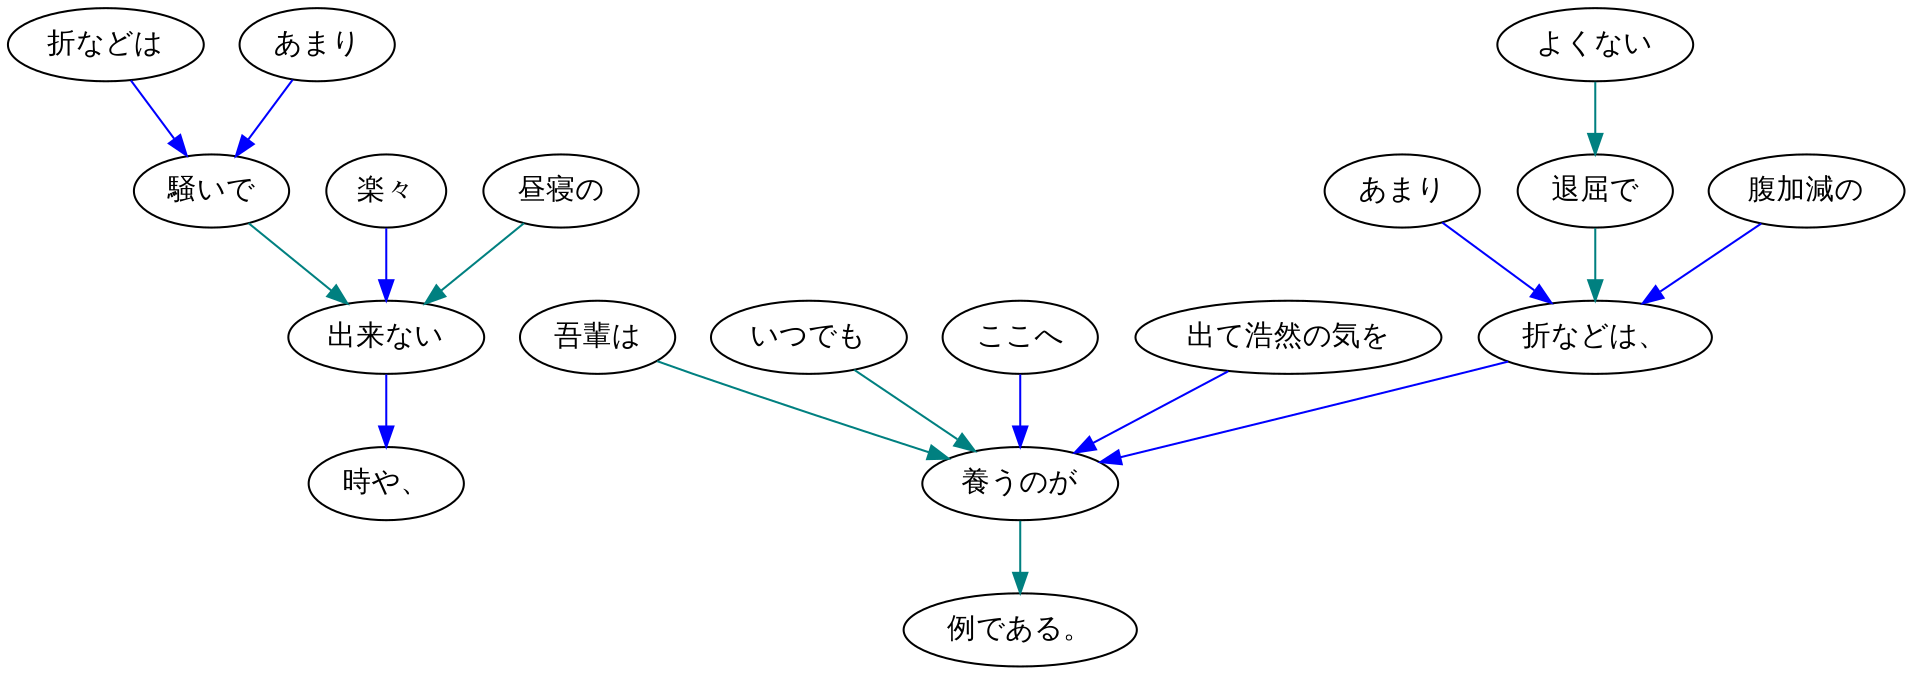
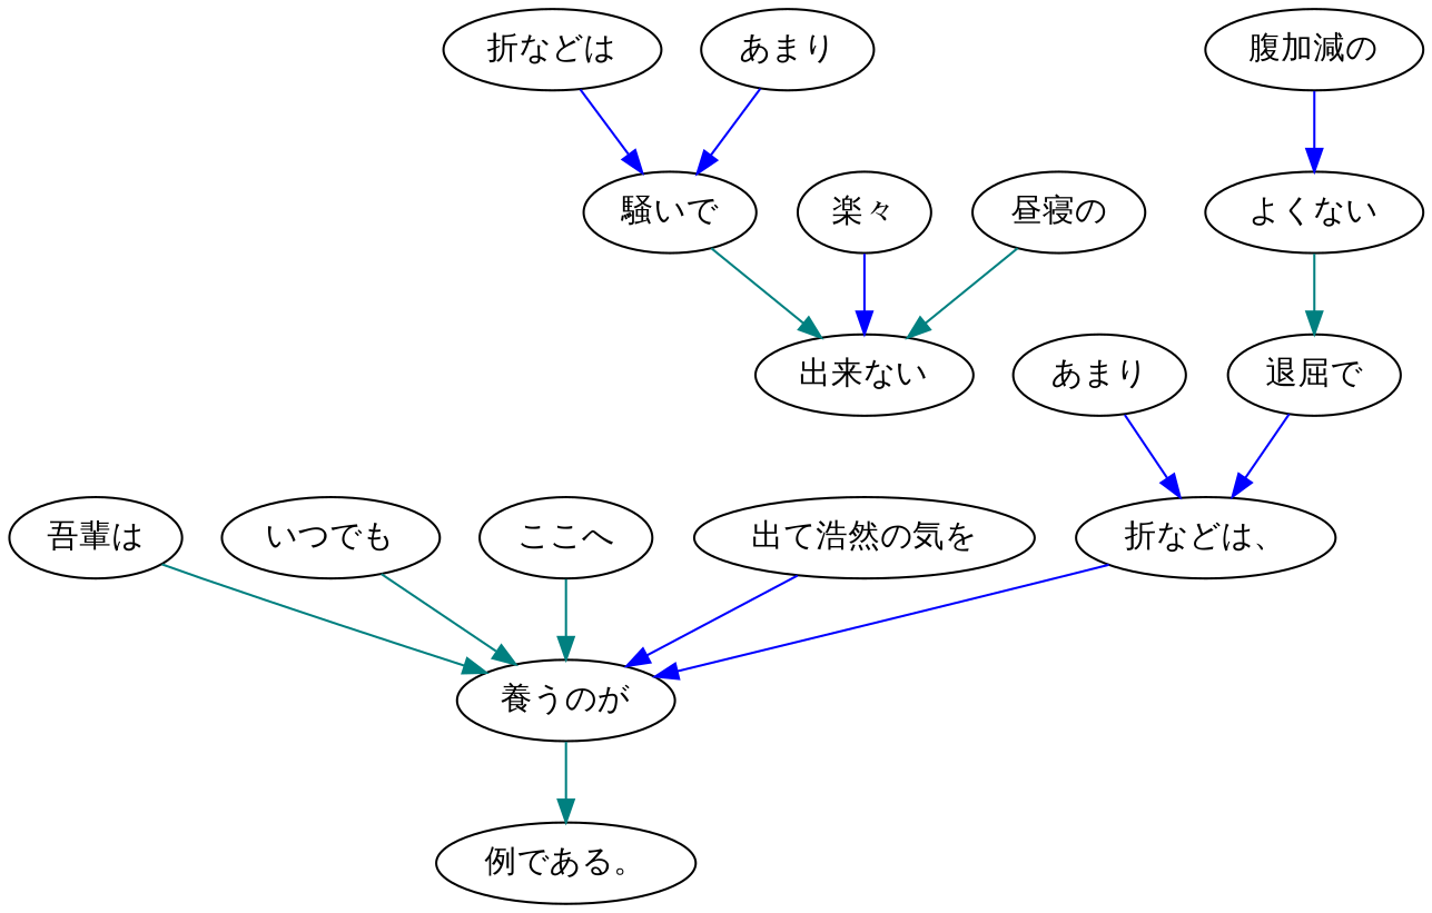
  digraph {
    fontname="Roboto Mono"
    node [fontname="Roboto Mono"]
    edge [color=blue fontname="Roboto Mono"]
    n1 [label="折などは"]
    n2 [label="騒いで"]
    n3 [label="出来ない"]
    n4 [label="あまり"]
-   n5 [label="時や、"]
    n6 [label="楽々"]
    n7 [label="昼寝の"]
    n8 [label="折などは、"]
    n9 [label="養うのが"]
    n10 [label="あまり"]
    n11 [label="退屈で"]
    n12 [label="腹加減の"]
    n13 [label="よくない"]
    n14 [label="例である。"]
    n15 [label="吾輩は"]
    n16 [label="いつでも"]
    n17 [label="ここへ"]
    n18 [label="出て浩然の気を"]
    n1 -> n2
    n2 -> n3 [color=teal]
-   n3 -> n5
    n4 -> n2
    n6 -> n3
    n7 -> n3 [color=teal]
    n8 -> n9
    n9 -> n14 [color=teal]
    n10 -> n8
-   n11 -> n8 [color=teal]
-   n12 -> n8
+   n11 -> n8
+   n12 -> n13
    n13 -> n11 [color=teal]
    n15 -> n9 [color=teal]
    n16 -> n9 [color=teal]
-   n17 -> n9
+   n17 -> n9 [color=teal]
    n18 -> n9
  }
